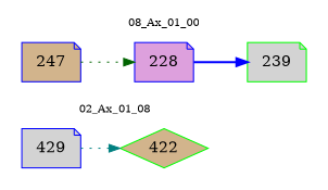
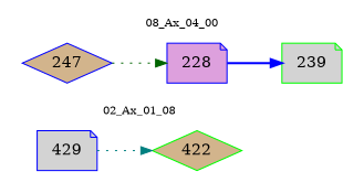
  digraph {
    rankdir=LR
    node [color=blue fillcolor=lightgrey shape=note style=filled]
    edge [style=dotted]
    n1 [label=429]
    n2 [color=green fillcolor=tan label=422 shape=diamond]
-   n3 [fillcolor=tan label=247]
+   n3 [fillcolor=tan label=247 shape=diamond]
    n4 [fillcolor=plum label=228]
    n5 [color=green label=239]
    subgraph cluster_1 {
      color=white
      fontsize=10
      label="02_Ax_01_08"
      n1
      n2
    }
    subgraph cluster_2 {
      color=white
      fontsize=10
-     label="08_Ax_01_00"
+     label="08_Ax_04_00"
      n3
      n4
      n5
    }
    n1 -> n2 [color=teal]
    n3 -> n4 [color=darkgreen]
    n4 -> n5 [color=blue style=bold]
  }
